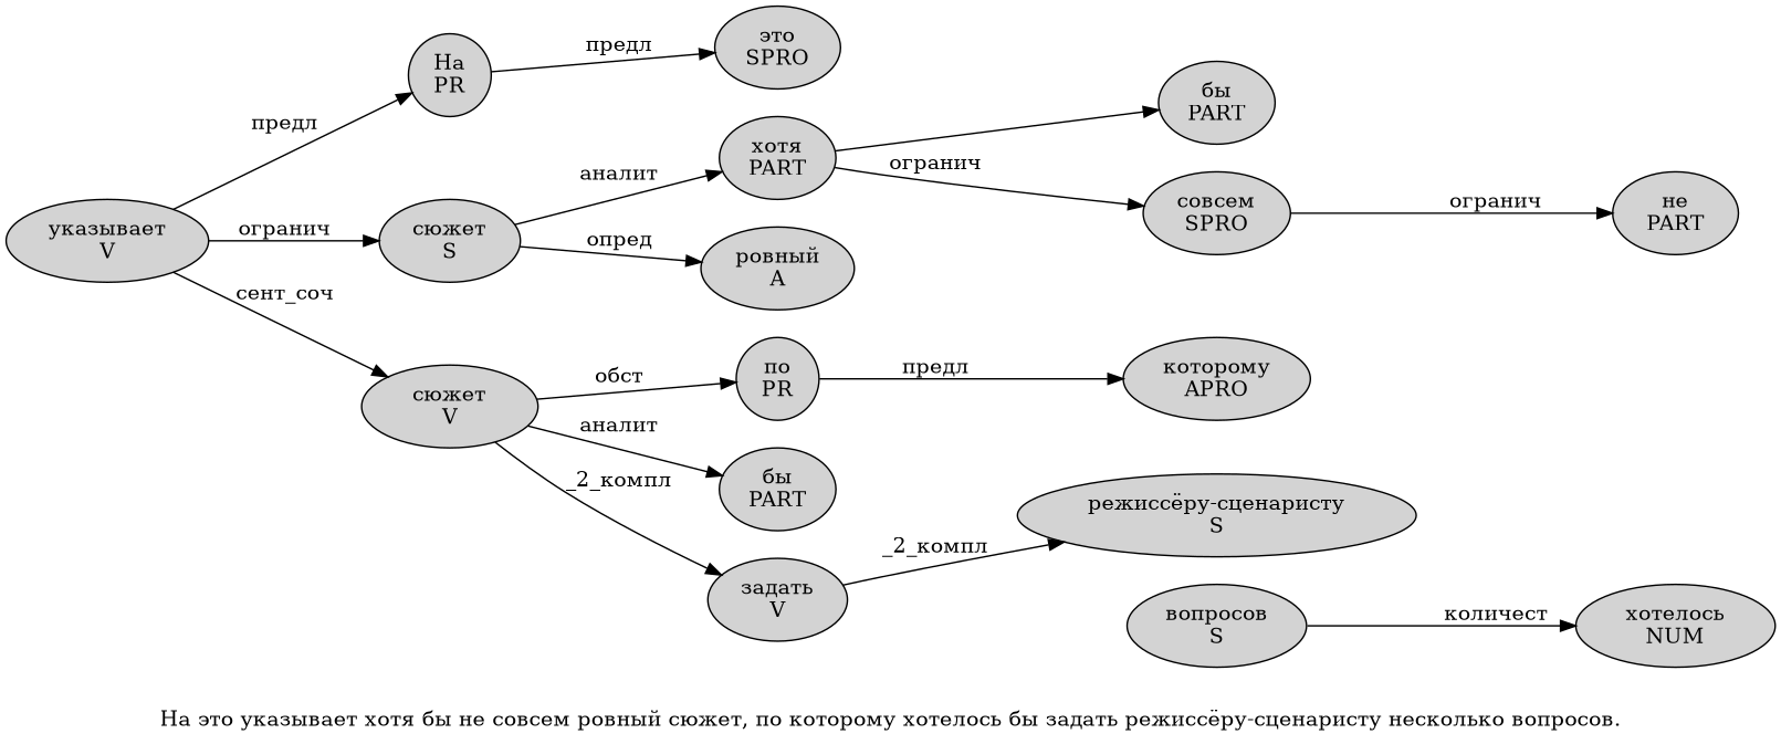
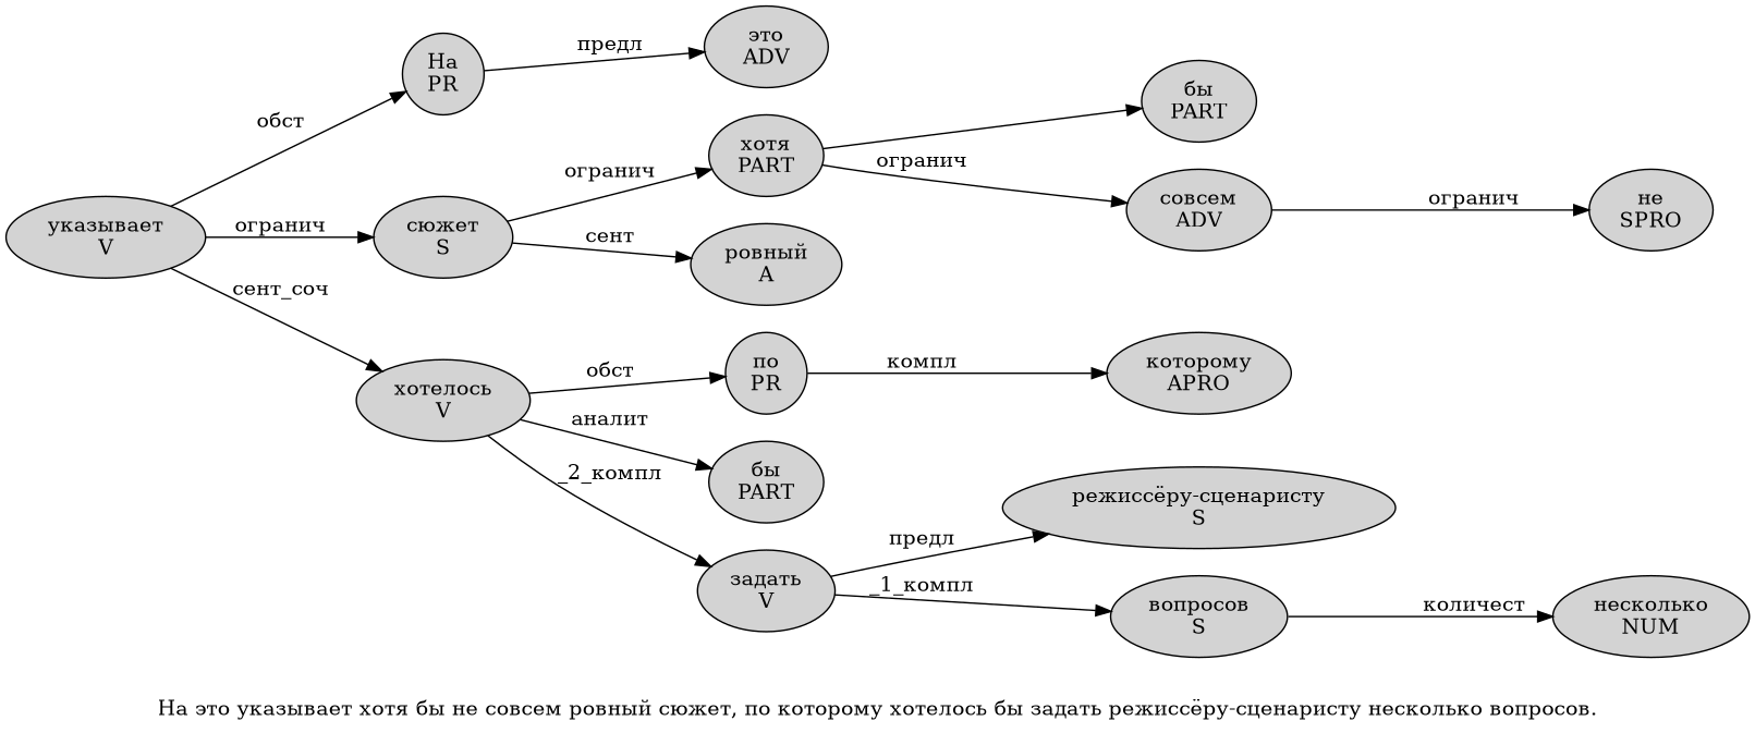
  digraph {
    label="На это указывает хотя бы не совсем ровный сюжет, по которому хотелось бы задать режиссёру-сценаристу несколько вопросов."
    rankdir=LR
    node [fillcolor=lightgray penwidth=1 shape=ellipse style=filled]
    n1 [label="На\nPR"]
-   n2 [label="это\nSPRO"]
+   n2 [label="это\nADV"]
    n3 [label="указывает\nV"]
    n4 [label="сюжет\nS"]
-   n5 [label="сюжет\nV"]
+   n5 [label="хотелось\nV"]
    n6 [label="хотя\nPART"]
    n7 [label="ровный\nA"]
    n8 [label="по\nPR"]
    n9 [label="бы\nPART"]
    n10 [label="задать\nV"]
    n11 [label="бы\nPART"]
-   n12 [label="совсем\nSPRO"]
-   n13 [label="не\nPART"]
+   n12 [label="совсем\nADV"]
+   n13 [label="не\nSPRO"]
    n14 [label="которому\nAPRO"]
    n15 [label="режиссёру-сценаристу\nS"]
    n16 [label="вопросов\nS"]
-   n17 [label="хотелось\nNUM"]
+   n17 [label="несколько\nNUM"]
    n1 -> n2 [label="предл"]
-   n3 -> n1 [label="предл"]
+   n3 -> n1 [label="обст"]
    n3 -> n4 [label="огранич"]
    n3 -> n5 [label="сент_соч"]
-   n4 -> n6 [label="аналит"]
-   n4 -> n7 [label="опред"]
+   n4 -> n6 [label="огранич"]
+   n4 -> n7 [label="сент"]
    n5 -> n8 [label="обст"]
    n5 -> n9 [label="аналит"]
    n5 -> n10 [label="_2_компл"]
    n6 -> n11
    n6 -> n12 [label="огранич"]
-   n8 -> n14 [label="предл"]
-   n10 -> n15 [label="_2_компл"]
+   n8 -> n14 [label="компл"]
+   n10 -> n15 [label="предл"]
+   n10 -> n16 [label="_1_компл"]
    n12 -> n13 [label="огранич"]
    n16 -> n17 [label="количест"]
  }
